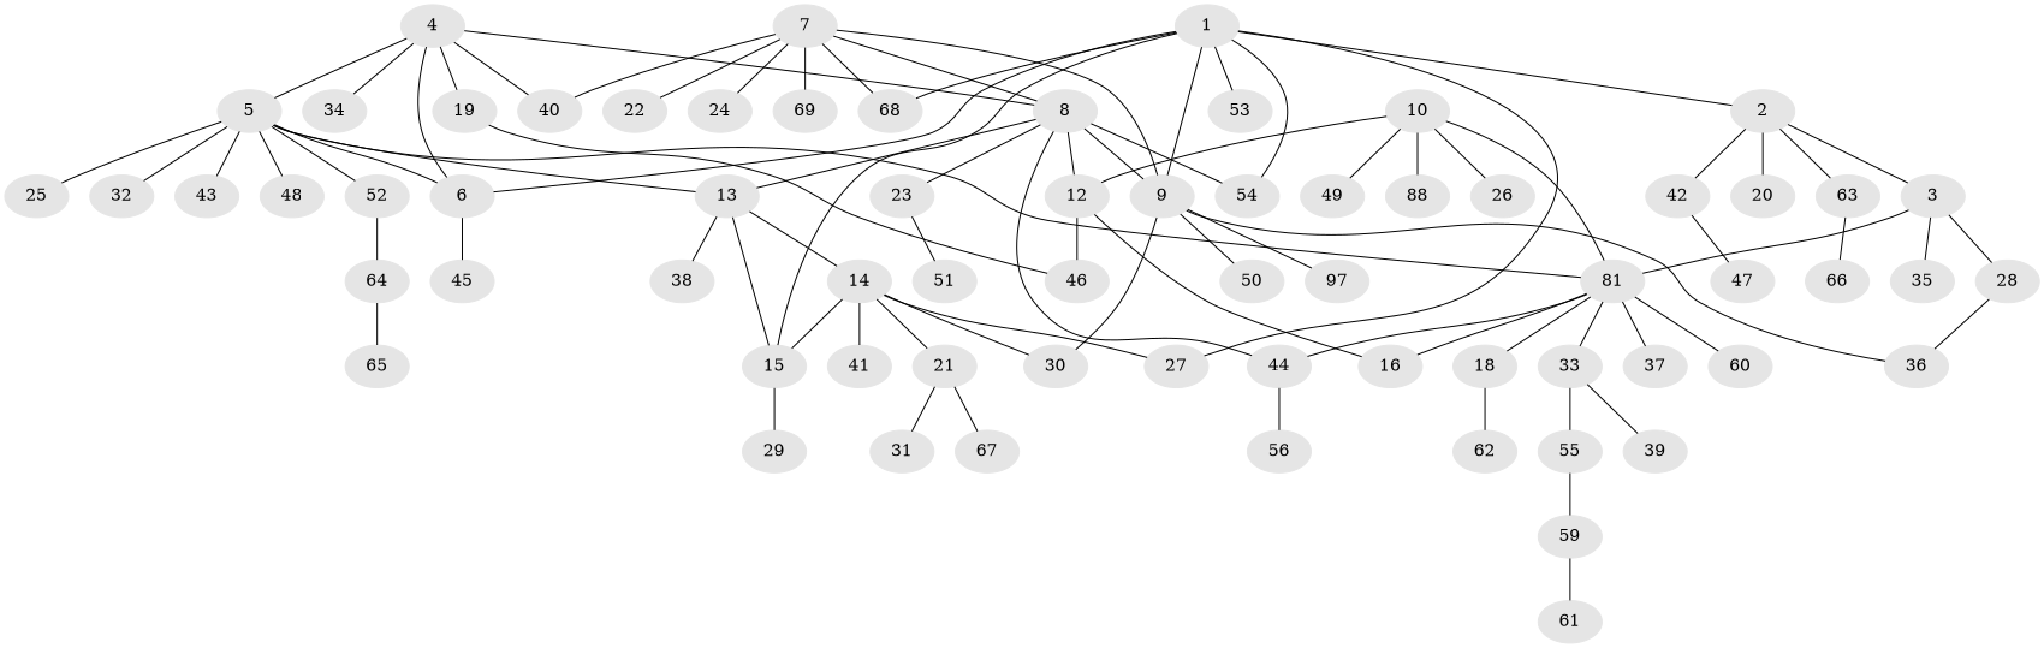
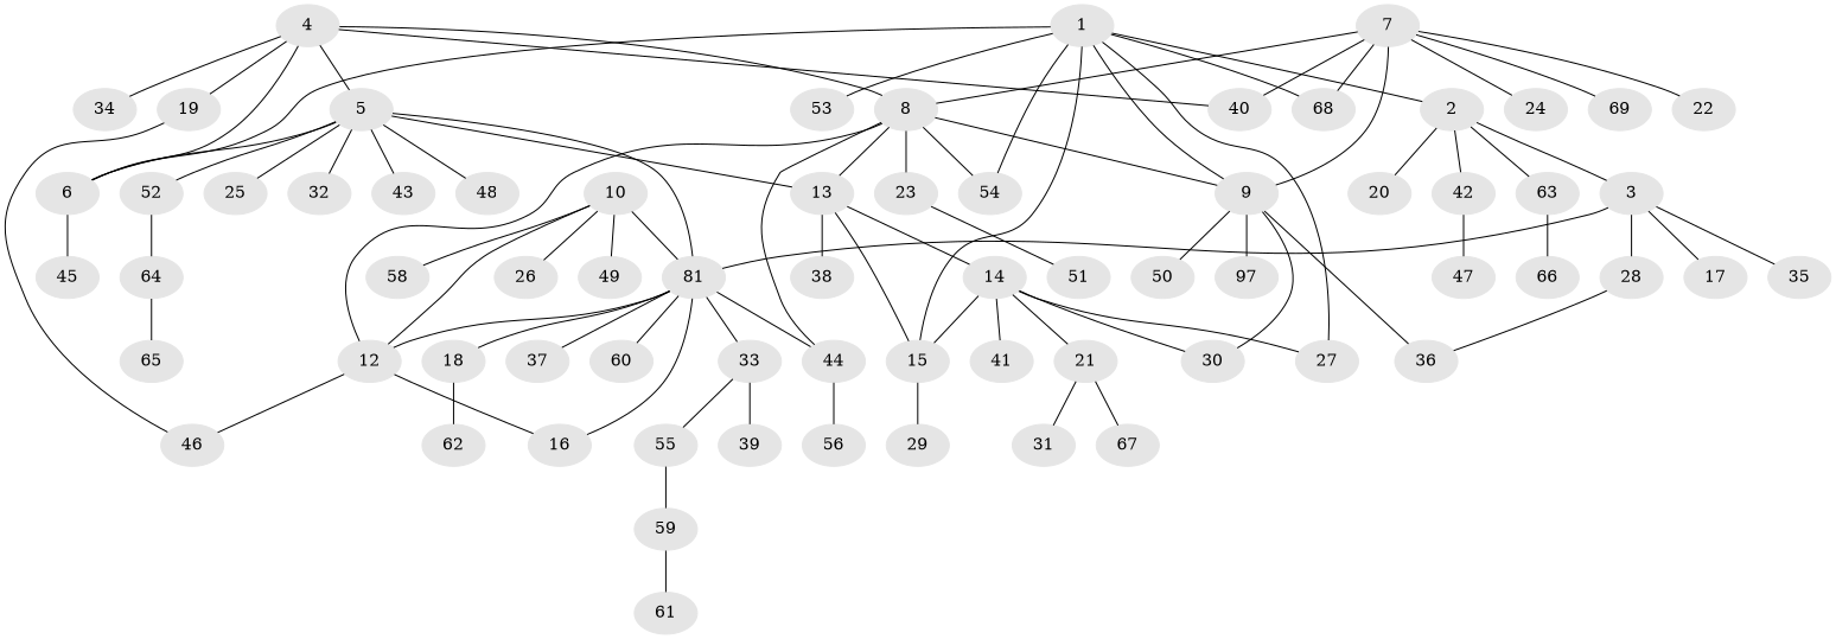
  graph {
    node [color=gray90 style=filled]
    1
    2
    6
    9
    15
    27
    53
    54
    68
    3
    20
    42
    63
    n14 [label=81]
+   17
    28
    35
    45
    30
    50
    n21 [label=97]
    36
    29
    47
    66
    12
    44
    16
    18
    33
    37
    60
    4
    5
    8
    19
    34
    40
    13
    25
    32
    43
    48
    52
    23
    46
    14
    38
    64
    7
    22
    24
    69
    51
    56
    10
    26
    49
-   58 [label=88]
+   58
    62
    39
    55
    21
    41
    31
    67
    59
    65
    61
    1 -- 2
    1 -- 6
    1 -- 9
    1 -- 15
    1 -- 27
    1 -- 53
    1 -- 54
    1 -- 68
    2 -- 3
    2 -- 20
    2 -- 42
    2 -- 63
    6 -- 45
    9 -- 30
    9 -- 50
    9 -- n21
    9 -- 36
    15 -- 29
    3 -- n14
+   3 -- 17
    3 -- 28
    3 -- 35
    42 -- 47
    63 -- 66
+   n14 -- 12
    n14 -- 44
    n14 -- 16
    n14 -- 18
    n14 -- 33
    n14 -- 37
    n14 -- 60
    28 -- 36
    12 -- 16
    12 -- 46
    44 -- 56
    18 -- 62
    33 -- 39
    33 -- 55
    4 -- 6
    4 -- 5
    4 -- 8
    4 -- 19
    4 -- 34
    4 -- 40
    5 -- 6
    5 -- n14
    5 -- 13
    5 -- 25
    5 -- 32
    5 -- 43
    5 -- 48
    5 -- 52
    8 -- 9
    8 -- 54
    8 -- 12
    8 -- 44
    8 -- 13
    8 -- 23
    19 -- 46
    13 -- 15
    13 -- 14
    13 -- 38
    52 -- 64
    23 -- 51
    14 -- 15
    14 -- 27
    14 -- 30
    14 -- 21
    14 -- 41
    64 -- 65
    7 -- 9
    7 -- 68
    7 -- 8
    7 -- 40
    7 -- 22
    7 -- 24
    7 -- 69
    10 -- n14
    10 -- 12
    10 -- 26
    10 -- 49
    10 -- 58
    55 -- 59
    21 -- 31
    21 -- 67
    59 -- 61
  }
